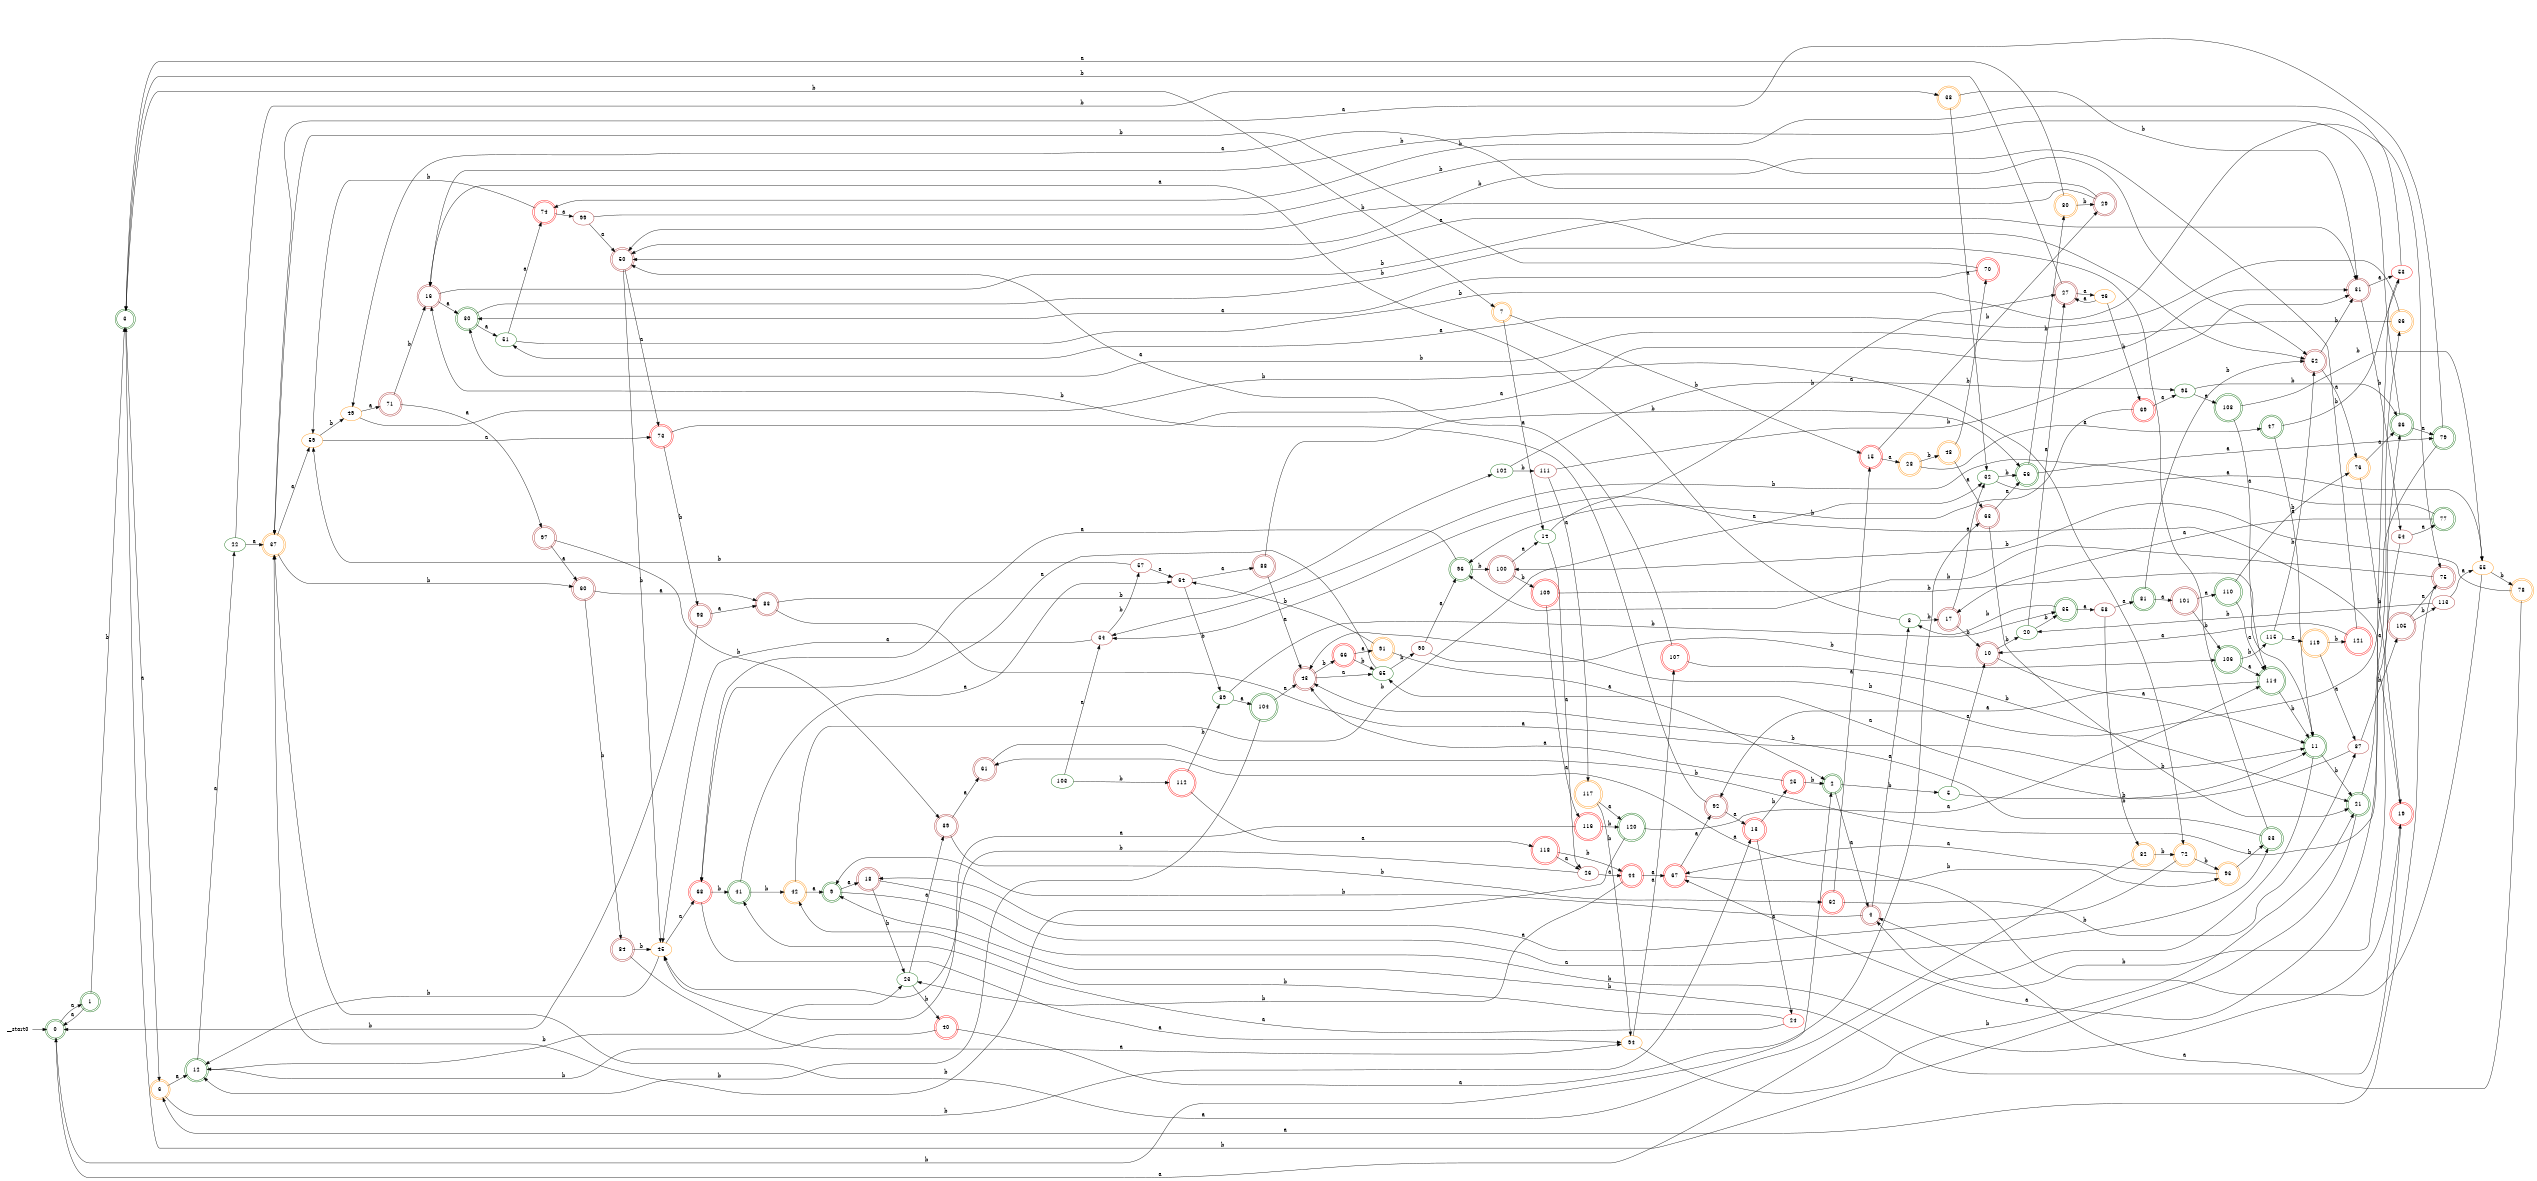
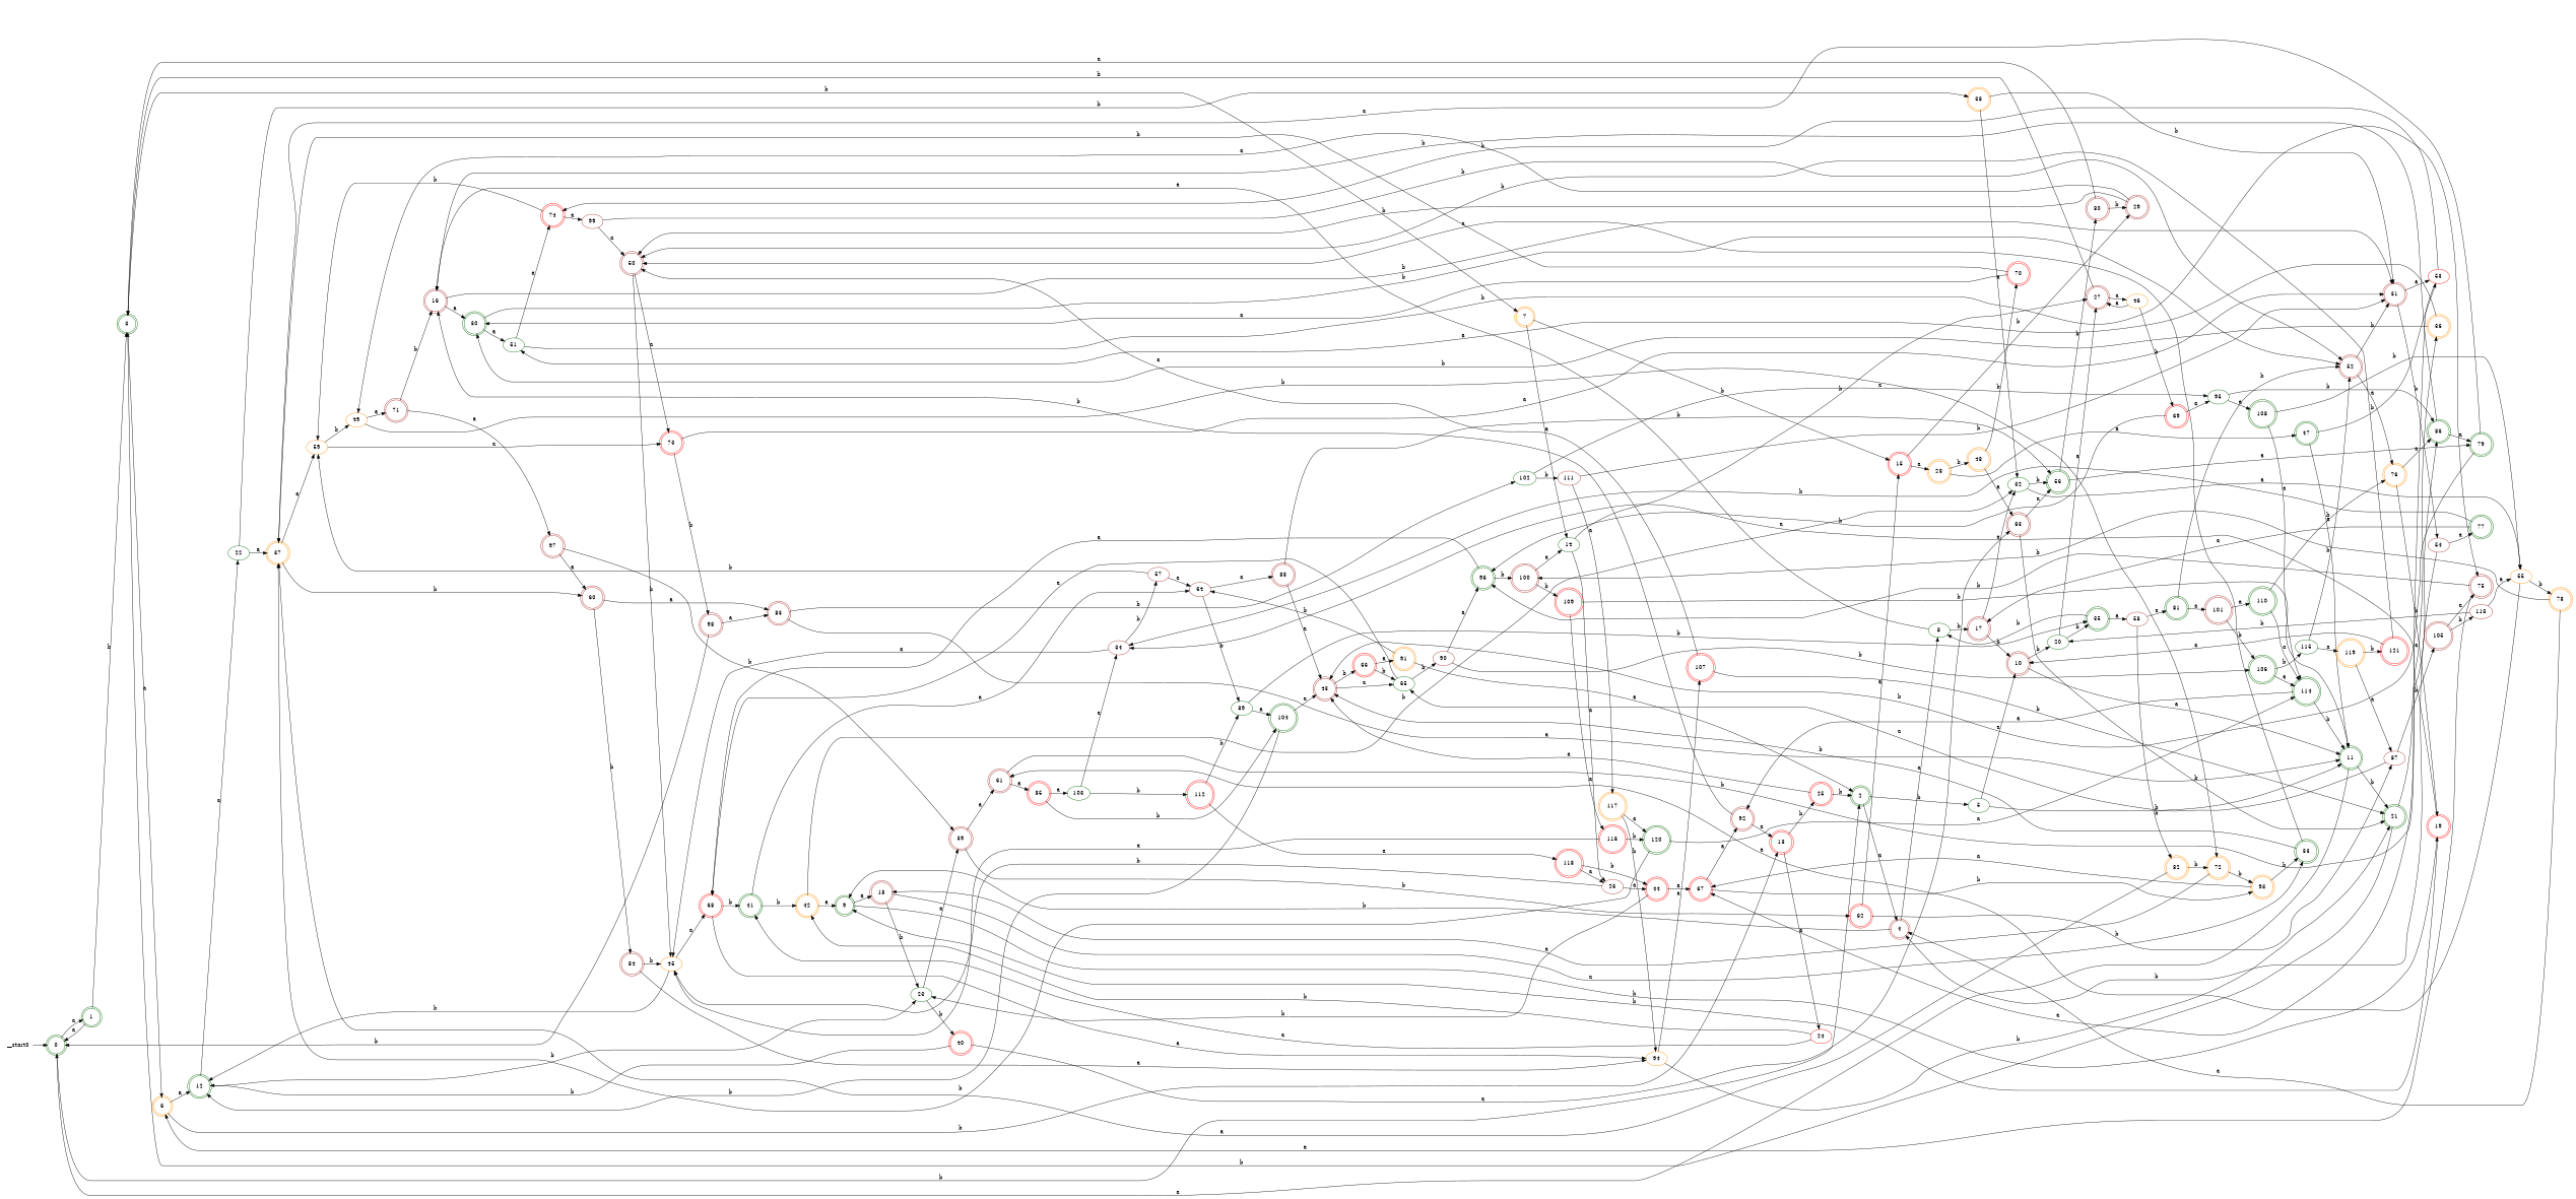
  digraph {
    rankdir=LR
    node [color=brown shape=doublecircle]
    __start0 [shape=none]
    0 [color=darkgreen]
    1 [color=darkgreen]
    2 [color=darkgreen]
    3 [color=darkgreen]
    4
    5 [color=darkgreen shape=""]
    6 [color=darkorange]
    7 [color=darkorange]
    8 [color=darkgreen shape=""]
    9 [color=darkgreen]
    10
    11 [color=darkgreen]
    12 [color=darkgreen]
    13 [color=red]
    14 [color=darkgreen shape=""]
    15 [color=red]
    16
    17
    18
    19 [color=red]
    20 [color=darkgreen shape=""]
    21 [color=darkgreen]
    22 [color=darkgreen shape=""]
    23 [color=darkgreen shape=""]
    24 [color=red shape=""]
    25 [color=red]
    26 [shape=""]
    27
    28 [color=darkorange]
    29
    30 [color=darkgreen]
    31
    32 [color=darkgreen shape=""]
    33 [color=darkgreen]
    34 [shape=""]
    35 [color=darkgreen]
    36 [color=darkorange]
    37 [color=darkorange]
    38 [color=darkorange]
    39
    40 [color=red]
    41 [color=darkgreen]
    42 [color=darkorange]
    43
    44 [color=red]
    45 [color=darkorange shape=""]
    46 [color=darkorange shape=""]
    47 [color=darkgreen]
    48 [color=darkorange]
    49 [color=darkorange shape=""]
    50
    51 [color=darkgreen shape=""]
    52
    53 [color=red shape=""]
    54 [shape=""]
    55 [color=darkorange shape=""]
    56 [color=darkgreen]
    57 [shape=""]
    58 [shape=""]
    59 [color=darkorange shape=""]
    60
    61
    62 [color=red]
    63
    64 [shape=""]
    65 [color=darkgreen shape=""]
    66 [color=red]
    67 [color=red]
    68 [color=red]
    69 [color=red]
    70 [color=red]
    71
    72 [color=darkorange]
    73 [color=red]
    74 [color=red]
    75
    76 [color=darkorange]
    77 [color=darkgreen]
    78 [color=darkorange]
    79 [color=darkgreen]
-   80 [color=darkorange]
+   80
    81 [color=darkgreen]
    82 [color=darkorange]
    83
    84
+   85 [color=red]
    86 [color=darkgreen]
    87 [shape=""]
    88
    89 [color=darkgreen shape=""]
    90 [shape=""]
    91 [color=darkorange]
    92
    93 [color=darkorange]
    94 [color=darkorange shape=""]
    95 [color=darkgreen shape=""]
    96 [color=darkgreen]
    97
    98
    99 [shape=""]
    100
    101
    102 [color=darkgreen shape=""]
    103 [color=darkgreen shape=""]
    104 [color=darkgreen]
    105
    106 [color=darkgreen]
    107 [color=red]
    108 [color=darkgreen]
    109 [color=red]
    110 [color=darkgreen]
    111 [shape=""]
    112 [color=red]
    113 [shape=""]
    114 [color=darkgreen]
    115 [color=darkgreen shape=""]
    116 [color=red]
    117 [color=darkorange]
    118 [color=red]
    119 [color=darkorange]
    120 [color=darkgreen]
    121 [color=red]
    __start0 -> 0
    0 -> 1 [label=a]
    0 -> 2 [label=b]
    1 -> 0 [label=a]
    1 -> 3 [label=b]
    2 -> 4 [label=a]
    2 -> 5 [label=b]
    3 -> 6 [label=a]
    3 -> 7 [label=b]
    4 -> 8 [label=a]
    4 -> 9 [label=b]
    5 -> 10 [label=a]
    5 -> 11 [label=b]
    6 -> 12 [label=a]
    6 -> 13 [label=b]
    7 -> 14 [label=a]
    7 -> 15 [label=b]
    8 -> 16 [label=a]
    8 -> 17 [label=b]
    9 -> 18 [label=a]
    9 -> 19 [label=b]
    10 -> 11 [label=a]
    10 -> 20 [label=b]
    11 -> 0 [label=a]
    11 -> 21 [label=b]
    12 -> 22 [label=a]
    12 -> 23 [label=b]
    13 -> 24 [label=a]
    13 -> 25 [label=b]
    14 -> 26 [label=a]
    14 -> 27 [label=b]
    15 -> 28 [label=a]
    15 -> 29 [label=b]
    16 -> 30 [label=a]
    16 -> 31 [label=b]
    17 -> 10 [label=b]
    17 -> 32 [label=a]
    18 -> 23 [label=b]
    18 -> 33 [label=a]
    19 -> 9 [label=b]
    19 -> 34 [label=a]
    20 -> 27 [label=a]
    20 -> 35 [label=b]
    21 -> 3 [label=b]
    21 -> 36 [label=a]
    22 -> 37 [label=a]
    22 -> 38 [label=b]
    23 -> 39 [label=a]
    23 -> 40 [label=b]
    24 -> 41 [label=a]
    24 -> 42 [label=b]
    25 -> 2 [label=b]
    25 -> 43 [label=a]
    26 -> 44 [label=a]
    26 -> 45 [label=b]
    27 -> 3 [label=b]
    27 -> 46 [label=a]
    28 -> 47 [label=a]
    28 -> 48 [label=b]
    29 -> 49 [label=a]
    29 -> 50 [label=b]
    30 -> 51 [label=a]
    30 -> 52 [label=b]
    31 -> 53 [label=a]
    31 -> 54 [label=b]
    32 -> 55 [label=a]
    32 -> 56 [label=b]
    33 -> 43 [label=b]
    33 -> 50 [label=a]
    34 -> 45 [label=a]
    34 -> 57 [label=b]
    35 -> 8 [label=b]
    35 -> 58 [label=a]
    36 -> 30 [label=b]
    36 -> 51 [label=a]
    37 -> 59 [label=a]
    37 -> 60 [label=b]
    38 -> 31 [label=b]
    38 -> 32 [label=a]
    39 -> 61 [label=a]
    39 -> 62 [label=b]
    40 -> 12 [label=b]
    40 -> 63 [label=a]
    41 -> 42 [label=b]
    41 -> 64 [label=a]
    42 -> 9 [label=a]
    42 -> 32 [label=b]
    43 -> 65 [label=a]
    43 -> 66 [label=b]
    44 -> 23 [label=b]
    44 -> 67 [label=a]
    45 -> 12 [label=b]
    45 -> 68 [label=a]
    46 -> 27 [label=a]
    46 -> 69 [label=b]
    47 -> 11 [label=a]
    47 -> 53 [label=b]
    48 -> 63 [label=a]
    48 -> 70 [label=b]
    49 -> 71 [label=a]
    49 -> 72 [label=b]
    50 -> 45 [label=b]
    50 -> 73 [label=a]
    51 -> 74 [label=a]
    51 -> 75 [label=b]
    52 -> 31 [label=b]
    52 -> 76 [label=a]
    53 -> 67 [label=a]
    53 -> 74 [label=b]
    54 -> 4 [label=b]
    54 -> 77 [label=a]
    55 -> 61 [label=a]
    55 -> 78 [label=b]
    56 -> 79 [label=a]
    56 -> 80 [label=b]
    57 -> 59 [label=b]
    57 -> 64 [label=a]
    58 -> 81 [label=a]
    58 -> 82 [label=b]
    59 -> 49 [label=b]
    59 -> 73 [label=a]
    60 -> 83 [label=a]
    60 -> 84 [label=b]
+   61 -> 85 [label=a]
    61 -> 86 [label=b]
    62 -> 15 [label=a]
    62 -> 87 [label=b]
    63 -> 21 [label=b]
    63 -> 56 [label=a]
    64 -> 88 [label=a]
    64 -> 89 [label=b]
    65 -> 68 [label=a]
    65 -> 90 [label=b]
    66 -> 65 [label=b]
    66 -> 91 [label=a]
    67 -> 92 [label=a]
    67 -> 93 [label=b]
    68 -> 41 [label=b]
    68 -> 94 [label=a]
    69 -> 95 [label=a]
    69 -> 96 [label=b]
    70 -> 30 [label=a]
    70 -> 37 [label=b]
    71 -> 16 [label=b]
    71 -> 97 [label=a]
    72 -> 18 [label=a]
    72 -> 93 [label=b]
    73 -> 31 [label=a]
    73 -> 98 [label=b]
    74 -> 59 [label=b]
    74 -> 99 [label=a]
    75 -> 6 [label=a]
    75 -> 96 [label=b]
    76 -> 19 [label=b]
    76 -> 86 [label=a]
    77 -> 17 [label=a]
    77 -> 34 [label=b]
    78 -> 4 [label=a]
    78 -> 100 [label=b]
    79 -> 37 [label=a]
    79 -> 43 [label=b]
    80 -> 3 [label=a]
    80 -> 29 [label=b]
    81 -> 52 [label=b]
    81 -> 101 [label=a]
    82 -> 37 [label=a]
    82 -> 72 [label=b]
    83 -> 11 [label=a]
    83 -> 102 [label=b]
    84 -> 45 [label=b]
    84 -> 94 [label=a]
+   85 -> 103 [label=a]
+   85 -> 104 [label=b]
    86 -> 16 [label=b]
    86 -> 79 [label=a]
    87 -> 65 [label=a]
    87 -> 105 [label=b]
    88 -> 43 [label=a]
    88 -> 56 [label=b]
    89 -> 35 [label=b]
    89 -> 104 [label=a]
    90 -> 96 [label=a]
    90 -> 106 [label=b]
    91 -> 2 [label=a]
    91 -> 64 [label=b]
    92 -> 13 [label=a]
    92 -> 16 [label=b]
    93 -> 33 [label=b]
    93 -> 67 [label=a]
    94 -> 21 [label=b]
    94 -> 107 [label=a]
    95 -> 86 [label=b]
    95 -> 108 [label=a]
    96 -> 68 [label=a]
    96 -> 100 [label=b]
    97 -> 39 [label=b]
    97 -> 60 [label=a]
    98 -> 0 [label=b]
    98 -> 83 [label=a]
    99 -> 50 [label=a]
    99 -> 52 [label=b]
    100 -> 14 [label=a]
    100 -> 109 [label=b]
    101 -> 106 [label=b]
    101 -> 110 [label=a]
    102 -> 95 [label=a]
    102 -> 111 [label=b]
    103 -> 34 [label=a]
    103 -> 112 [label=b]
    104 -> 12 [label=b]
    104 -> 43 [label=a]
    105 -> 75 [label=a]
    105 -> 113 [label=b]
    106 -> 114 [label=a]
    106 -> 115 [label=b]
    107 -> 21 [label=b]
    107 -> 50 [label=a]
    108 -> 55 [label=b]
    108 -> 114 [label=a]
    109 -> 11 [label=b]
    109 -> 116 [label=a]
    110 -> 76 [label=b]
    110 -> 114 [label=a]
    111 -> 31 [label=b]
    111 -> 117 [label=a]
    112 -> 89 [label=b]
    112 -> 118 [label=a]
    113 -> 20 [label=b]
    113 -> 55 [label=a]
    114 -> 11 [label=b]
    114 -> 92 [label=a]
    115 -> 52 [label=b]
    115 -> 119 [label=a]
    116 -> 45 [label=a]
    116 -> 120 [label=b]
    117 -> 94 [label=b]
    117 -> 120 [label=a]
    118 -> 26 [label=a]
    118 -> 44 [label=b]
    119 -> 87 [label=a]
    119 -> 121 [label=b]
    120 -> 37 [label=b]
    120 -> 114 [label=a]
    121 -> 10 [label=a]
    121 -> 50 [label=b]
  }
